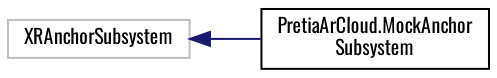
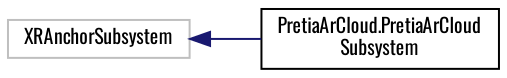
  digraph {
    rankdir=LR
    fontname=Oswald
    node [fillcolor=white fontname=Oswald fontsize=10 shape=record style=filled]
    n1 [color=grey75 height=0.2 label=XRAnchorSubsystem width=0.4]
-   n2 [color=black height=0.2 label="PretiaArCloud.MockAnchor\lSubsystem" width=0.4]
+   n2 [color=black height=0.2 label="PretiaArCloud.PretiaArCloud\lSubsystem" width=0.4]
    n1 -> n2 [color=midnightblue dir=back fontname=Oswald fontsize=10 labelfontname=Helvetica labelfontsize=10 style=solid]
  }
